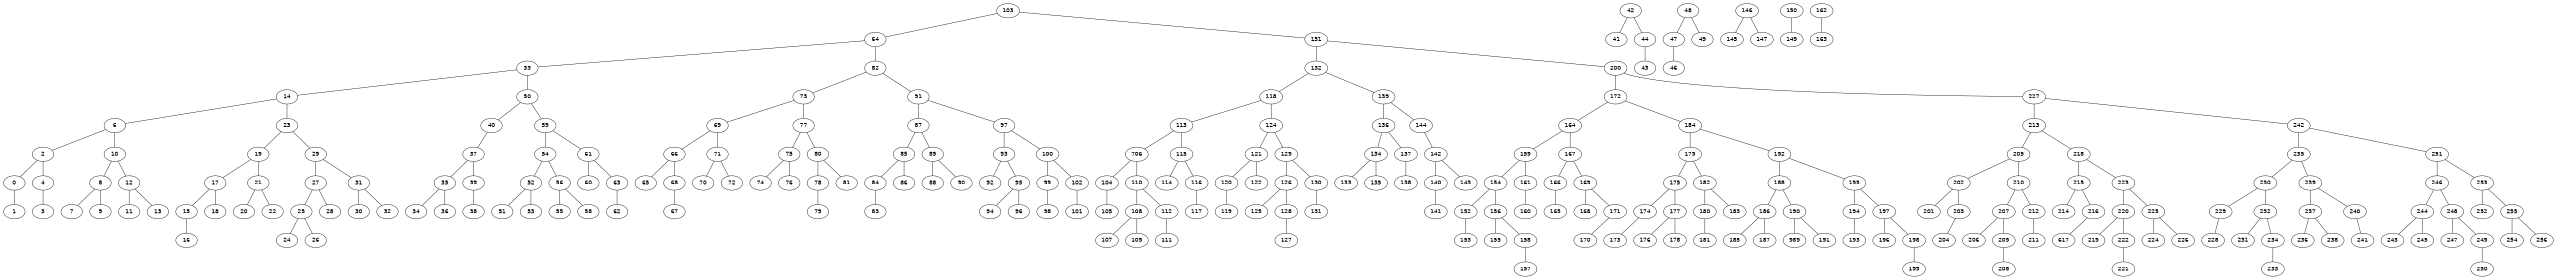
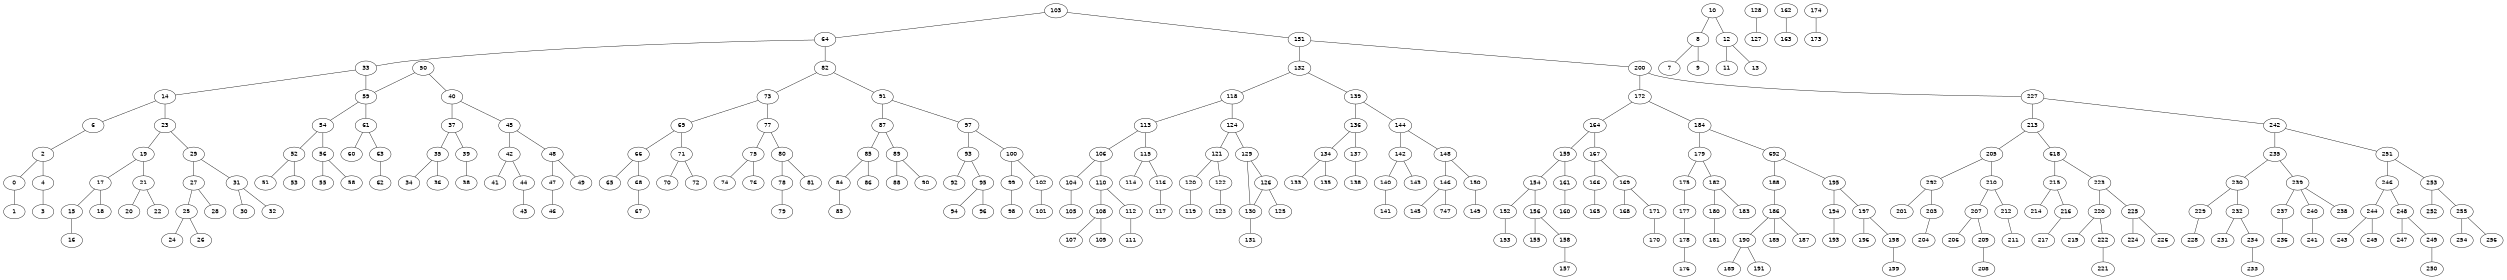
  graph {
    node [fontname=Helvetica]
    n1 [label=103]
    n2 [label=64]
    n3 [label=151]
    n4 [label=33]
    n5 [label=82]
    n6 [label=132]
    n7 [label=200]
    n8 [label=14]
    n9 [label=50]
    n10 [label=73]
    n11 [label=91]
    n12 [label=6]
    n13 [label=23]
    n14 [label=40]
    n15 [label=59]
    n16 [label=2]
    n17 [label=10]
    n18 [label=19]
    n19 [label=29]
    n20 [label=0]
    n21 [label=4]
    n22 [label=8]
    n23 [label=12]
    n24 [label=1]
    n25 [label=3]
    n26 [label=7]
    n27 [label=9]
    n28 [label=11]
    n29 [label=13]
    n30 [label=17]
    n31 [label=21]
    n32 [label=27]
    n33 [label=31]
    n34 [label=15]
    n35 [label=18]
    n36 [label=20]
    n37 [label=22]
    n38 [label=16]
    n39 [label=25]
    n40 [label=28]
    n41 [label=30]
    n42 [label=32]
    n43 [label=24]
    n44 [label=26]
    n45 [label=37]
+   n46 [label=45]
    n47 [label=54]
    n48 [label=61]
    n49 [label=35]
    n50 [label=39]
    n51 [label=42]
    n52 [label=48]
    n53 [label=34]
    n54 [label=36]
    n55 [label=38]
    n56 [label=41]
    n57 [label=44]
    n58 [label=47]
    n59 [label=49]
    n60 [label=43]
    n61 [label=46]
    n62 [label=52]
    n63 [label=56]
    n64 [label=60]
    n65 [label=63]
    n66 [label=51]
    n67 [label=53]
    n68 [label=55]
    n69 [label=58]
    n70 [label=62]
    n71 [label=69]
    n72 [label=77]
    n73 [label=87]
    n74 [label=97]
    n75 [label=66]
    n76 [label=71]
    n77 [label=75]
    n78 [label=80]
    n79 [label=65]
    n80 [label=68]
    n81 [label=70]
    n82 [label=72]
    n83 [label=67]
    n84 [label=74]
    n85 [label=76]
    n86 [label=78]
    n87 [label=81]
    n88 [label=79]
    n89 [label=85]
    n90 [label=89]
    n91 [label=93]
    n92 [label=100]
    n93 [label=84]
    n94 [label=86]
    n95 [label=88]
    n96 [label=90]
    n97 [label=83]
    n98 [label=92]
    n99 [label=95]
    n100 [label=99]
    n101 [label=102]
    n102 [label=94]
    n103 [label=96]
    n104 [label=98]
    n105 [label=101]
    n106 [label=118]
    n107 [label=139]
    n108 [label=172]
    n109 [label=227]
    n110 [label=113]
    n111 [label=124]
    n112 [label=136]
    n113 [label=144]
-   n114 [label=706]
+   n114 [label=106]
    n115 [label=115]
    n116 [label=121]
    n117 [label=129]
    n118 [label=104]
    n119 [label=110]
    n120 [label=114]
    n121 [label=116]
    n122 [label=105]
    n123 [label=108]
    n124 [label=112]
    n125 [label=107]
    n126 [label=109]
    n127 [label=111]
    n128 [label=117]
    n129 [label=120]
    n130 [label=122]
    n131 [label=126]
    n132 [label=130]
    n133 [label=119]
+   n134 [label=123]
    n135 [label=125]
    n136 [label=128]
    n137 [label=131]
    n138 [label=127]
    n139 [label=134]
    n140 [label=137]
    n141 [label=142]
+   n142 [label=148]
    n143 [label=133]
    n144 [label=135]
    n145 [label=138]
    n146 [label=140]
    n147 [label=143]
    n148 [label=146]
    n149 [label=150]
    n150 [label=141]
    n151 [label=145]
-   n152 [label=147]
+   n152 [label=747]
    n153 [label=149]
    n154 [label=164]
    n155 [label=184]
    n156 [label=213]
    n157 [label=242]
    n158 [label=159]
    n159 [label=167]
    n160 [label=179]
-   n161 [label=192]
+   n161 [label=692]
    n162 [label=154]
    n163 [label=161]
    n164 [label=166]
    n165 [label=169]
    n166 [label=152]
    n167 [label=156]
    n168 [label=160]
    n169 [label=153]
    n170 [label=155]
    n171 [label=158]
    n172 [label=157]
    n173 [label=162]
    n174 [label=163]
    n175 [label=165]
    n176 [label=168]
    n177 [label=171]
    n178 [label=170]
    n179 [label=175]
    n180 [label=182]
    n181 [label=188]
    n182 [label=195]
    n183 [label=174]
    n184 [label=177]
    n185 [label=180]
    n186 [label=183]
    n187 [label=173]
    n188 [label=176]
    n189 [label=178]
    n190 [label=181]
    n191 [label=186]
    n192 [label=190]
    n193 [label=194]
    n194 [label=197]
    n195 [label=185]
    n196 [label=187]
-   n197 [label=989]
+   n197 [label=189]
    n198 [label=191]
    n199 [label=193]
    n200 [label=196]
    n201 [label=198]
    n202 [label=199]
    n203 [label=205]
-   n204 [label=218]
+   n204 [label=618]
    n205 [label=235]
    n206 [label=251]
-   n207 [label=202]
+   n207 [label=292]
    n208 [label=210]
    n209 [label=215]
    n210 [label=223]
    n211 [label=201]
    n212 [label=203]
    n213 [label=207]
    n214 [label=212]
    n215 [label=204]
    n216 [label=206]
    n217 [label=209]
    n218 [label=211]
    n219 [label=208]
    n220 [label=214]
    n221 [label=216]
    n222 [label=220]
    n223 [label=225]
-   n224 [label=617]
+   n224 [label=217]
    n225 [label=219]
    n226 [label=222]
    n227 [label=224]
    n228 [label=226]
    n229 [label=221]
    n230 [label=230]
    n231 [label=239]
    n232 [label=246]
    n233 [label=253]
    n234 [label=229]
    n235 [label=232]
    n236 [label=237]
    n237 [label=240]
    n238 [label=228]
    n239 [label=231]
    n240 [label=234]
    n241 [label=233]
    n242 [label=236]
    n243 [label=238]
    n244 [label=241]
    n245 [label=244]
    n246 [label=248]
    n247 [label=252]
    n248 [label=255]
    n249 [label=243]
    n250 [label=245]
    n251 [label=247]
    n252 [label=249]
    n253 [label=250]
    n254 [label=254]
    n255 [label=256]
    n1 -- n2
    n1 -- n3
    n2 -- n4
    n2 -- n5
    n3 -- n6
    n3 -- n7
    n4 -- n8
-   n4 -- n9
+   n4 -- n15
    n5 -- n10
    n5 -- n11
    n6 -- n106
    n6 -- n107
    n7 -- n108
    n7 -- n109
    n8 -- n12
    n8 -- n13
    n9 -- n14
    n9 -- n15
    n10 -- n71
    n10 -- n72
    n11 -- n73
    n11 -- n74
    n12 -- n16
-   n12 -- n17
    n13 -- n18
    n13 -- n19
    n14 -- n45
+   n14 -- n46
    n15 -- n47
    n15 -- n48
    n16 -- n20
    n16 -- n21
    n17 -- n22
    n17 -- n23
    n18 -- n30
    n18 -- n31
    n19 -- n32
    n19 -- n33
    n20 -- n24
    n21 -- n25
    n22 -- n26
    n22 -- n27
    n23 -- n28
    n23 -- n29
    n30 -- n34
    n30 -- n35
    n31 -- n36
    n31 -- n37
    n32 -- n39
    n32 -- n40
    n33 -- n41
    n33 -- n42
    n34 -- n38
    n39 -- n43
    n39 -- n44
    n45 -- n49
    n45 -- n50
+   n46 -- n51
+   n46 -- n52
    n47 -- n62
    n47 -- n63
    n48 -- n64
    n48 -- n65
    n49 -- n53
    n49 -- n54
    n50 -- n55
    n51 -- n56
    n51 -- n57
    n52 -- n58
    n52 -- n59
    n57 -- n60
    n58 -- n61
    n62 -- n66
    n62 -- n67
    n63 -- n68
    n63 -- n69
    n65 -- n70
    n71 -- n75
    n71 -- n76
    n72 -- n77
    n72 -- n78
    n73 -- n89
    n73 -- n90
    n74 -- n91
    n74 -- n92
    n75 -- n79
    n75 -- n80
    n76 -- n81
    n76 -- n82
    n77 -- n84
    n77 -- n85
    n78 -- n86
    n78 -- n87
    n80 -- n83
    n86 -- n88
    n89 -- n93
    n89 -- n94
    n90 -- n95
    n90 -- n96
    n91 -- n98
    n91 -- n99
    n92 -- n100
    n92 -- n101
    n93 -- n97
    n99 -- n102
    n99 -- n103
    n100 -- n104
    n101 -- n105
    n106 -- n110
    n106 -- n111
    n107 -- n112
    n107 -- n113
    n108 -- n154
    n108 -- n155
    n109 -- n156
    n109 -- n157
    n110 -- n114
    n110 -- n115
    n111 -- n116
    n111 -- n117
    n112 -- n139
    n112 -- n140
    n113 -- n141
+   n113 -- n142
    n114 -- n118
    n114 -- n119
    n115 -- n120
    n115 -- n121
    n116 -- n129
    n116 -- n130
    n117 -- n131
    n117 -- n132
    n118 -- n122
    n119 -- n123
    n119 -- n124
    n121 -- n128
    n123 -- n125
    n123 -- n126
    n124 -- n127
    n129 -- n133
+   n130 -- n134
    n131 -- n135
-   n131 -- n136
+   n131 -- n132
    n132 -- n137
    n136 -- n138
    n139 -- n143
    n139 -- n144
    n140 -- n145
    n141 -- n146
    n141 -- n147
+   n142 -- n148
+   n142 -- n149
    n146 -- n150
    n148 -- n151
    n148 -- n152
    n149 -- n153
    n154 -- n158
    n154 -- n159
    n155 -- n160
    n155 -- n161
    n156 -- n203
    n156 -- n204
    n157 -- n205
    n157 -- n206
    n158 -- n162
    n158 -- n163
    n159 -- n164
    n159 -- n165
    n160 -- n179
    n160 -- n180
    n161 -- n181
    n161 -- n182
    n162 -- n166
    n162 -- n167
    n163 -- n168
    n164 -- n175
    n165 -- n176
    n165 -- n177
    n166 -- n169
    n167 -- n170
    n167 -- n171
    n171 -- n172
    n173 -- n174
    n177 -- n178
-   n179 -- n183
    n179 -- n184
    n180 -- n185
    n180 -- n186
    n181 -- n191
-   n181 -- n192
+   n191 -- n192
    n182 -- n193
    n182 -- n194
    n183 -- n187
-   n184 -- n188
+   n189 -- n188
    n184 -- n189
    n185 -- n190
    n191 -- n195
    n191 -- n196
    n192 -- n197
    n192 -- n198
    n193 -- n199
    n194 -- n200
    n194 -- n201
    n201 -- n202
    n203 -- n207
    n203 -- n208
    n204 -- n209
    n204 -- n210
    n205 -- n230
    n205 -- n231
    n206 -- n232
    n206 -- n233
    n207 -- n211
    n207 -- n212
    n208 -- n213
    n208 -- n214
    n209 -- n220
    n209 -- n221
    n210 -- n222
    n210 -- n223
    n212 -- n215
    n213 -- n216
    n213 -- n217
    n214 -- n218
    n217 -- n219
    n221 -- n224
    n222 -- n225
    n222 -- n226
    n223 -- n227
    n223 -- n228
    n226 -- n229
    n230 -- n234
    n230 -- n235
    n231 -- n236
    n231 -- n237
    n232 -- n245
    n232 -- n246
    n233 -- n247
    n233 -- n248
    n234 -- n238
    n235 -- n239
    n235 -- n240
    n236 -- n242
-   n236 -- n243
+   n231 -- n243
    n237 -- n244
    n240 -- n241
    n245 -- n249
    n245 -- n250
    n246 -- n251
    n246 -- n252
    n248 -- n254
    n248 -- n255
    n252 -- n253
  }
